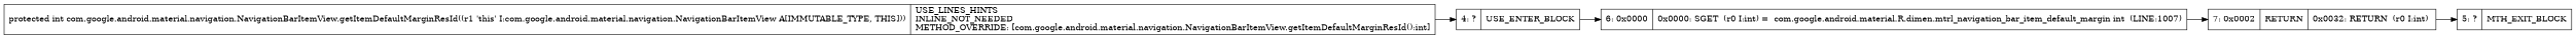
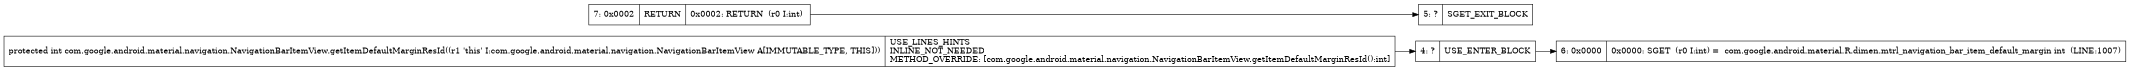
  digraph {
    fontname="DejaVu Serif"
    rankdir=LR
    node [fontname="DejaVu Serif" shape=record]
    edge [fontname="DejaVu Serif"]
    n1 [label="{4\:\ ?|USE_ENTER_BLOCK\l}"]
    n2 [label="{6\:\ 0x0000|0x0000: SGET  (r0 I:int) =  com.google.android.material.R.dimen.mtrl_navigation_bar_item_default_margin int  (LINE:1007)\l}"]
-   n3 [label="{7\:\ 0x0002|RETURN\l|0x0032: RETURN  (r0 I:int) \l}"]
-   n4 [label="{5\:\ ?|MTH_EXIT_BLOCK\l}"]
+   n3 [label="{7\:\ 0x0002|RETURN\l|0x0002: RETURN  (r0 I:int) \l}"]
+   n4 [label="{5\:\ ?|SGET_EXIT_BLOCK\l}"]
    n5 [label="{protected int com.google.android.material.navigation.NavigationBarItemView.getItemDefaultMarginResId((r1 'this' I:com.google.android.material.navigation.NavigationBarItemView A[IMMUTABLE_TYPE, THIS]))  | USE_LINES_HINTS\lINLINE_NOT_NEEDED\lMETHOD_OVERRIDE: [com.google.android.material.navigation.NavigationBarItemView.getItemDefaultMarginResId():int]\l}"]
    n1 -> n2
-   n2 -> n3
    n3 -> n4
    n5 -> n1
  }
